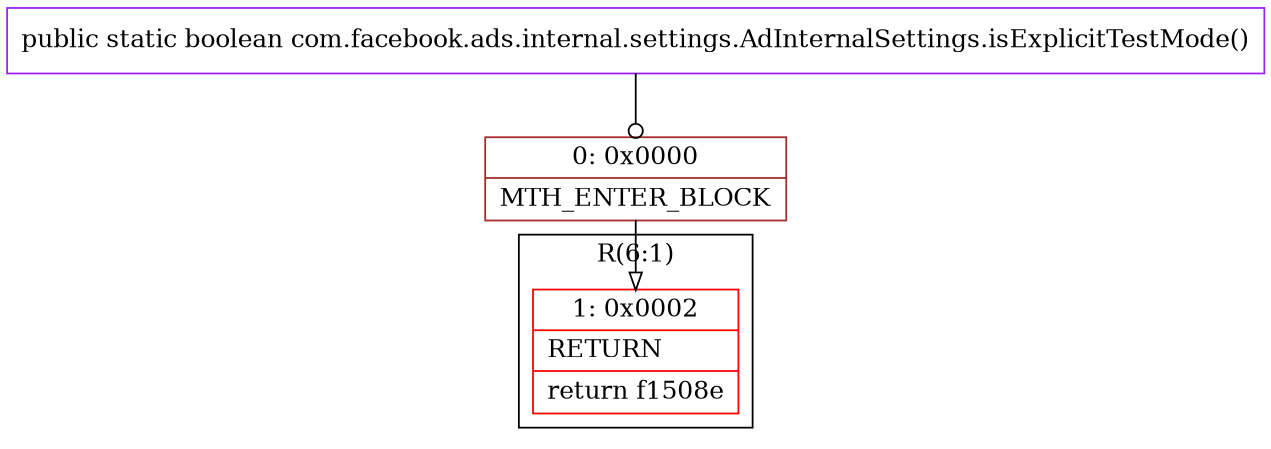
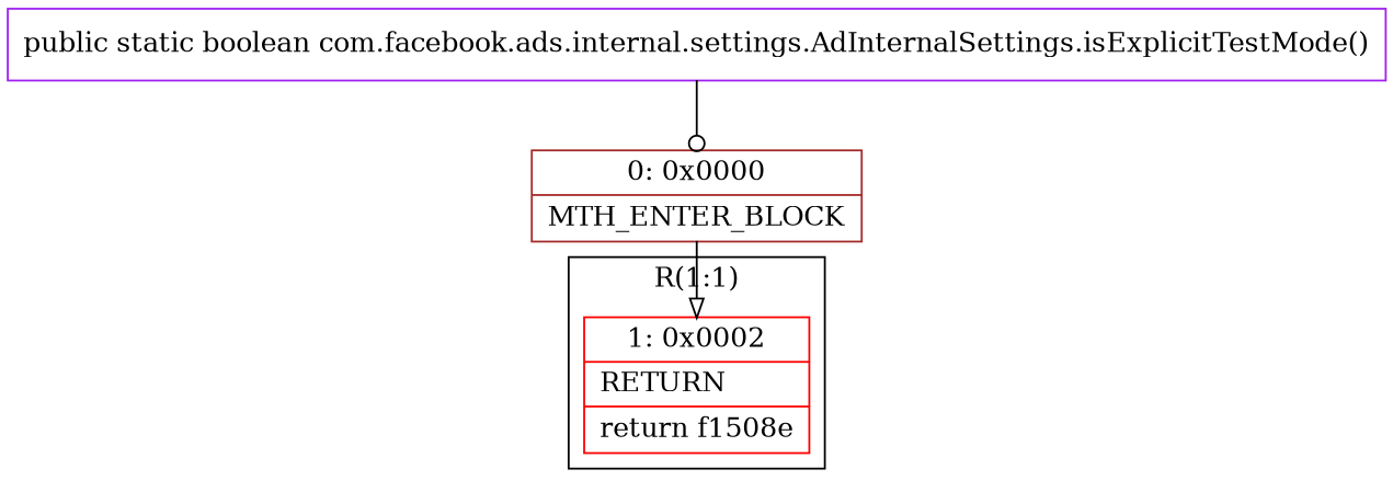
  digraph {
    node [shape=record]
    n1 [color=red label="{1\:\ 0x0002|RETURN\l|return f1508e\l}"]
    n2 [color=brown label="{0\:\ 0x0000|MTH_ENTER_BLOCK\l}"]
    n3 [label="{public static boolean com.facebook.ads.internal.settings.AdInternalSettings.isExplicitTestMode() }" color=purple]
    subgraph cluster_1 {
-     label="R(6:1)"
+     label="R(1:1)"
      n1
    }
    n2 -> n1 [arrowhead=onormal]
    n3 -> n2 [arrowhead=odot]
  }
